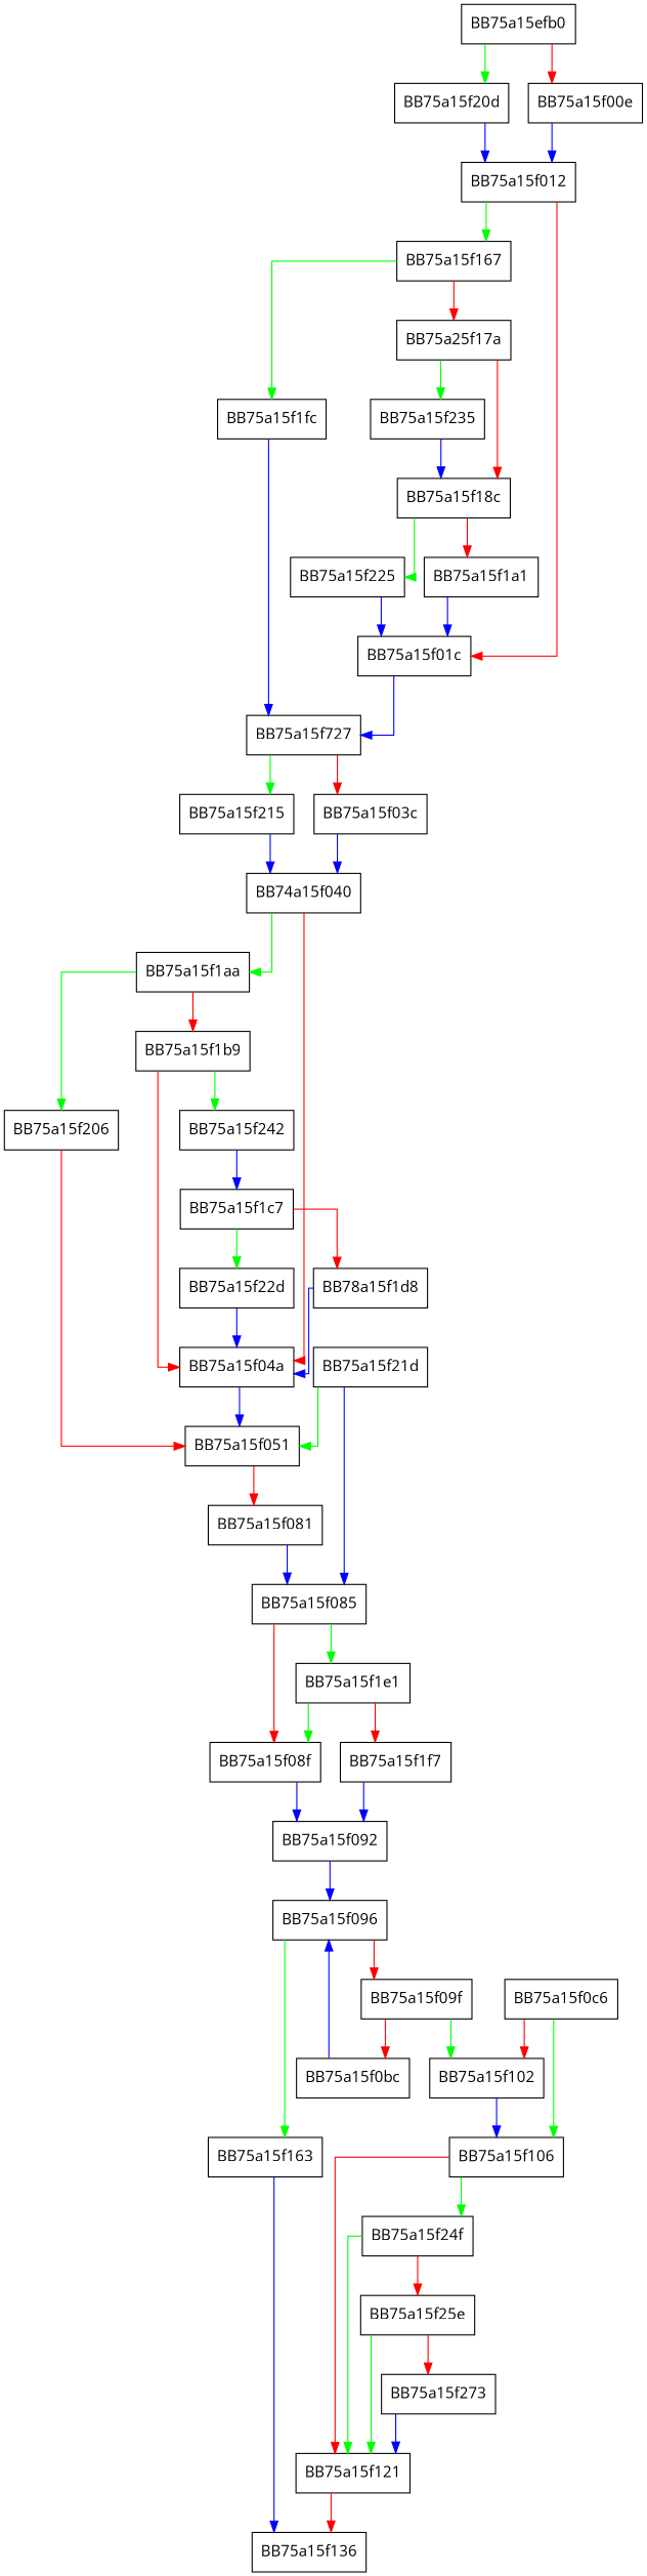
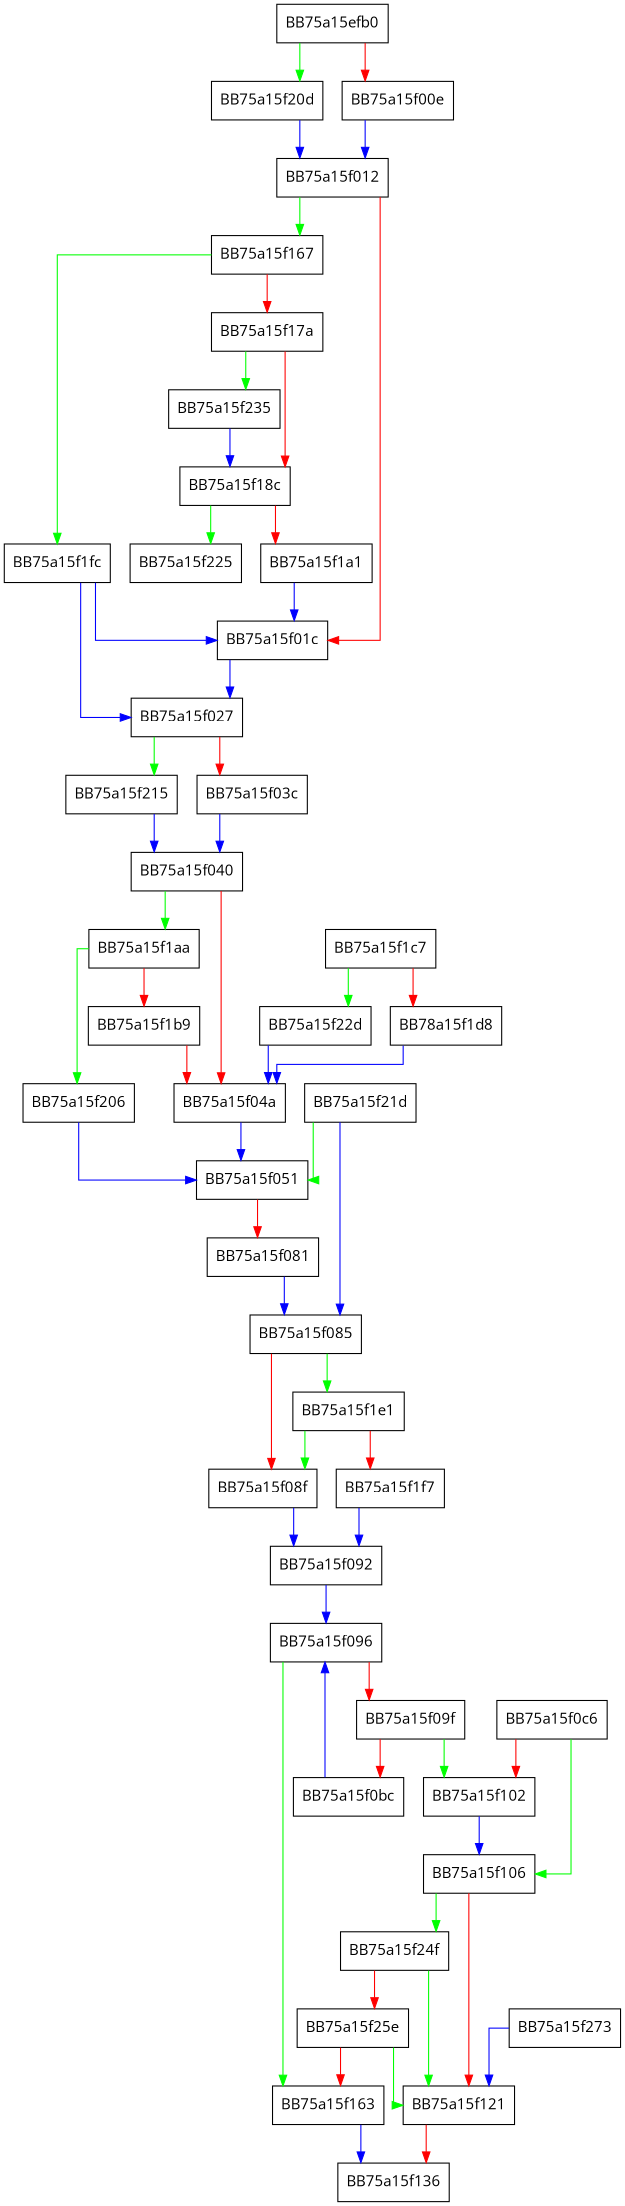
  digraph {
    fontname="Open Sans"
    splines=ortho
    node [fontname="Open Sans" shape=box]
    edge [color=blue fontname="Open Sans"]
    BB75a15efb0
    BB75a15f20d
    BB75a15f00e
    BB75a15f012
    BB75a15f167
    BB75a15f01c
    BB75a15f1fc
-   BB75a15f17a [label=BB75a25f17a]
-   BB75a15f027 [label=BB75a15f727]
+   BB75a15f17a
+   BB75a15f027
    BB75a15f235
    BB75a15f18c
    BB75a15f215
    BB75a15f03c
-   BB75a15f040 [label=BB74a15f040]
+   BB75a15f040
    BB75a15f1aa
    BB75a15f04a
    BB75a15f206
    BB75a15f1b9
    BB75a15f051
-   BB75a15f242
    BB75a15f081
    BB75a15f21d
    BB75a15f085
    BB75a15f1e1
    BB75a15f08f
    BB75a15f1f7
    BB75a15f092
    BB75a15f096
    BB75a15f163
    BB75a15f09f
    BB75a15f136
    BB75a15f0bc
    BB75a15f102
    BB75a15f0c6
    BB75a15f106
    BB75a15f24f
    BB75a15f121
    BB75a15f25e
    BB75a15f273
    BB75a15f225
    BB75a15f1a1
    BB75a15f1c7
    BB75a15f22d
    n44 [label=BB78a15f1d8]
    BB75a15efb0 -> BB75a15f20d [color=green]
    BB75a15efb0 -> BB75a15f00e [color=red]
    BB75a15f20d -> BB75a15f012
    BB75a15f00e -> BB75a15f012
    BB75a15f012 -> BB75a15f167 [color=green]
    BB75a15f012 -> BB75a15f01c [color=red]
    BB75a15f167 -> BB75a15f1fc [color=green]
    BB75a15f167 -> BB75a15f17a [color=red]
    BB75a15f01c -> BB75a15f027
    BB75a15f1fc -> BB75a15f027
    BB75a15f17a -> BB75a15f235 [color=green]
    BB75a15f17a -> BB75a15f18c [color=red]
    BB75a15f027 -> BB75a15f215 [color=green]
    BB75a15f027 -> BB75a15f03c [color=red]
    BB75a15f235 -> BB75a15f18c
    BB75a15f18c -> BB75a15f225 [color=green]
    BB75a15f18c -> BB75a15f1a1 [color=red]
    BB75a15f215 -> BB75a15f040
    BB75a15f03c -> BB75a15f040
    BB75a15f040 -> BB75a15f1aa [color=green]
    BB75a15f040 -> BB75a15f04a [color=red]
    BB75a15f1aa -> BB75a15f206 [color=green]
    BB75a15f1aa -> BB75a15f1b9 [color=red]
    BB75a15f04a -> BB75a15f051
-   BB75a15f206 -> BB75a15f051 [color=red]
+   BB75a15f206 -> BB75a15f051
    BB75a15f1b9 -> BB75a15f04a [color=red]
-   BB75a15f1b9 -> BB75a15f242 [color=green]
    BB75a15f051 -> BB75a15f081 [color=red]
-   BB75a15f242 -> BB75a15f1c7
    BB75a15f081 -> BB75a15f085
    BB75a15f21d -> BB75a15f051 [color=green]
    BB75a15f21d -> BB75a15f085
    BB75a15f085 -> BB75a15f1e1 [color=green]
    BB75a15f085 -> BB75a15f08f [color=red]
    BB75a15f1e1 -> BB75a15f08f [color=green]
    BB75a15f1e1 -> BB75a15f1f7 [color=red]
    BB75a15f08f -> BB75a15f092
    BB75a15f1f7 -> BB75a15f092
    BB75a15f092 -> BB75a15f096
    BB75a15f096 -> BB75a15f163 [color=green]
    BB75a15f096 -> BB75a15f09f [color=red]
    BB75a15f163 -> BB75a15f136
    BB75a15f09f -> BB75a15f0bc [color=red]
    BB75a15f09f -> BB75a15f102 [color=green]
    BB75a15f0bc -> BB75a15f096
    BB75a15f102 -> BB75a15f106
    BB75a15f0c6 -> BB75a15f102 [color=red]
    BB75a15f0c6 -> BB75a15f106 [color=green]
    BB75a15f106 -> BB75a15f24f [color=green]
    BB75a15f106 -> BB75a15f121 [color=red]
    BB75a15f24f -> BB75a15f121 [color=green]
    BB75a15f24f -> BB75a15f25e [color=red]
    BB75a15f121 -> BB75a15f136 [color=red]
    BB75a15f25e -> BB75a15f121 [color=green]
-   BB75a15f25e -> BB75a15f273 [color=red]
+   BB75a15f25e -> BB75a15f163 [color=red]
    BB75a15f273 -> BB75a15f121
-   BB75a15f225 -> BB75a15f01c
+   BB75a15f1fc -> BB75a15f01c
    BB75a15f1a1 -> BB75a15f01c
    BB75a15f1c7 -> BB75a15f22d [color=green]
    BB75a15f1c7 -> n44 [color=red]
    BB75a15f22d -> BB75a15f04a
    n44 -> BB75a15f04a
  }
